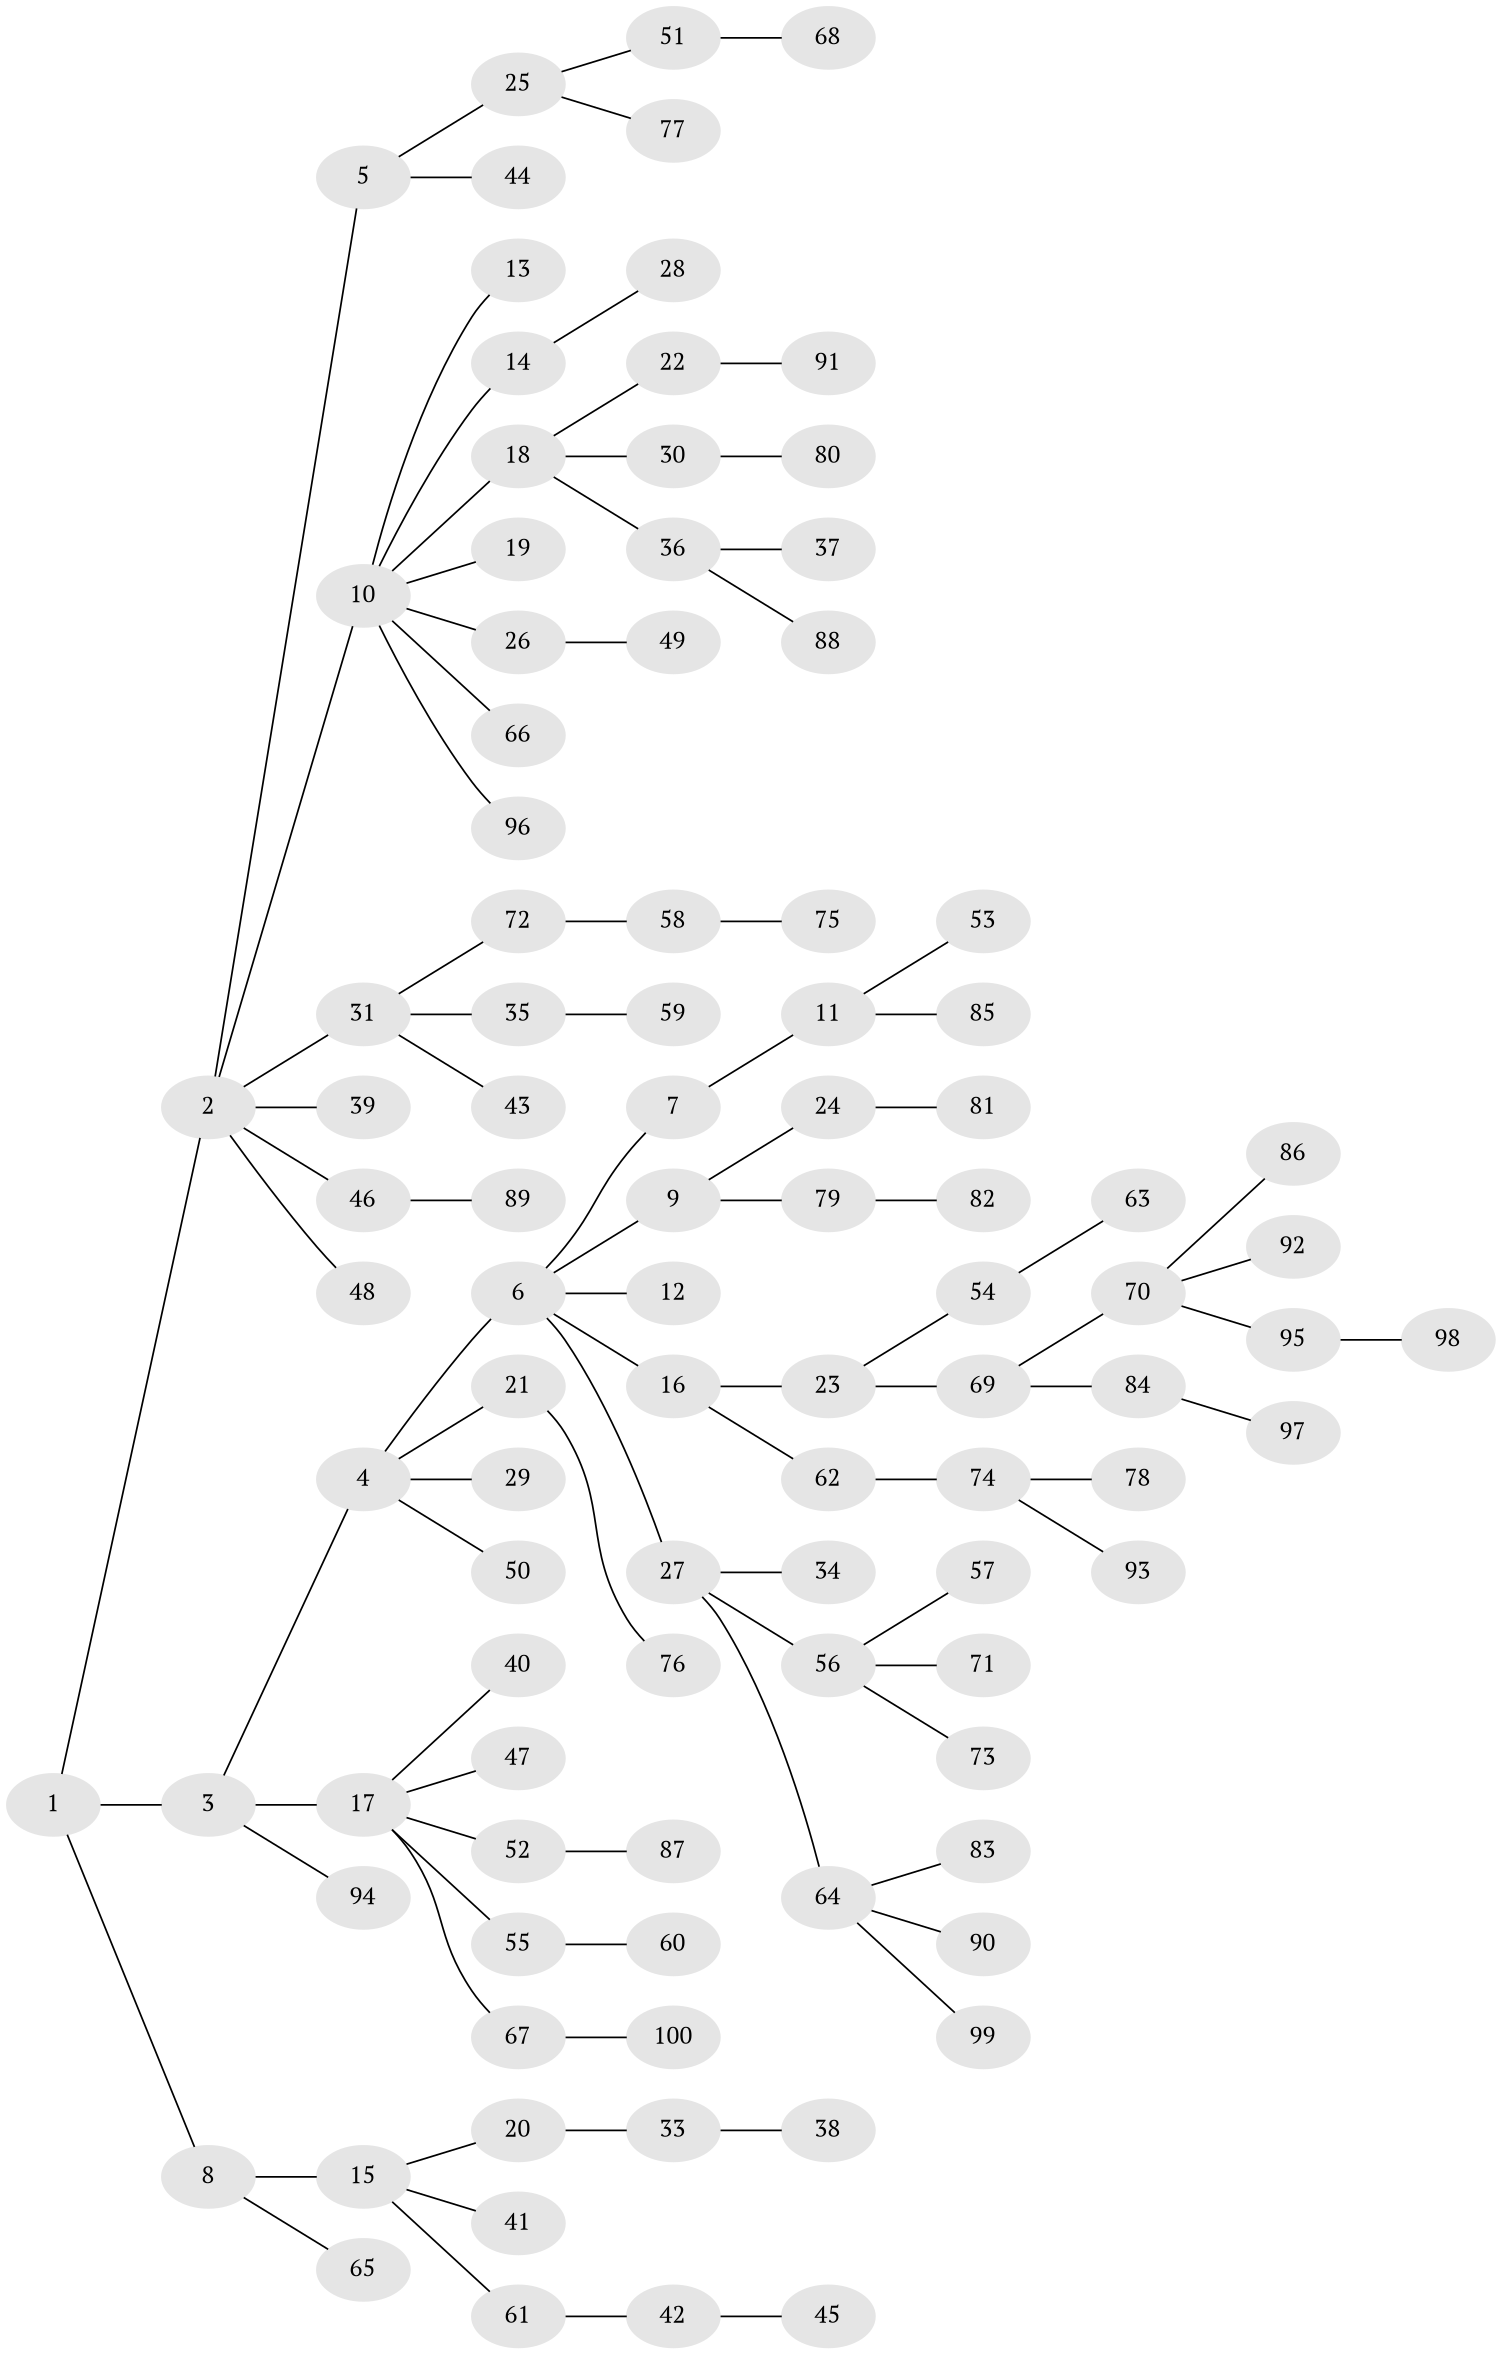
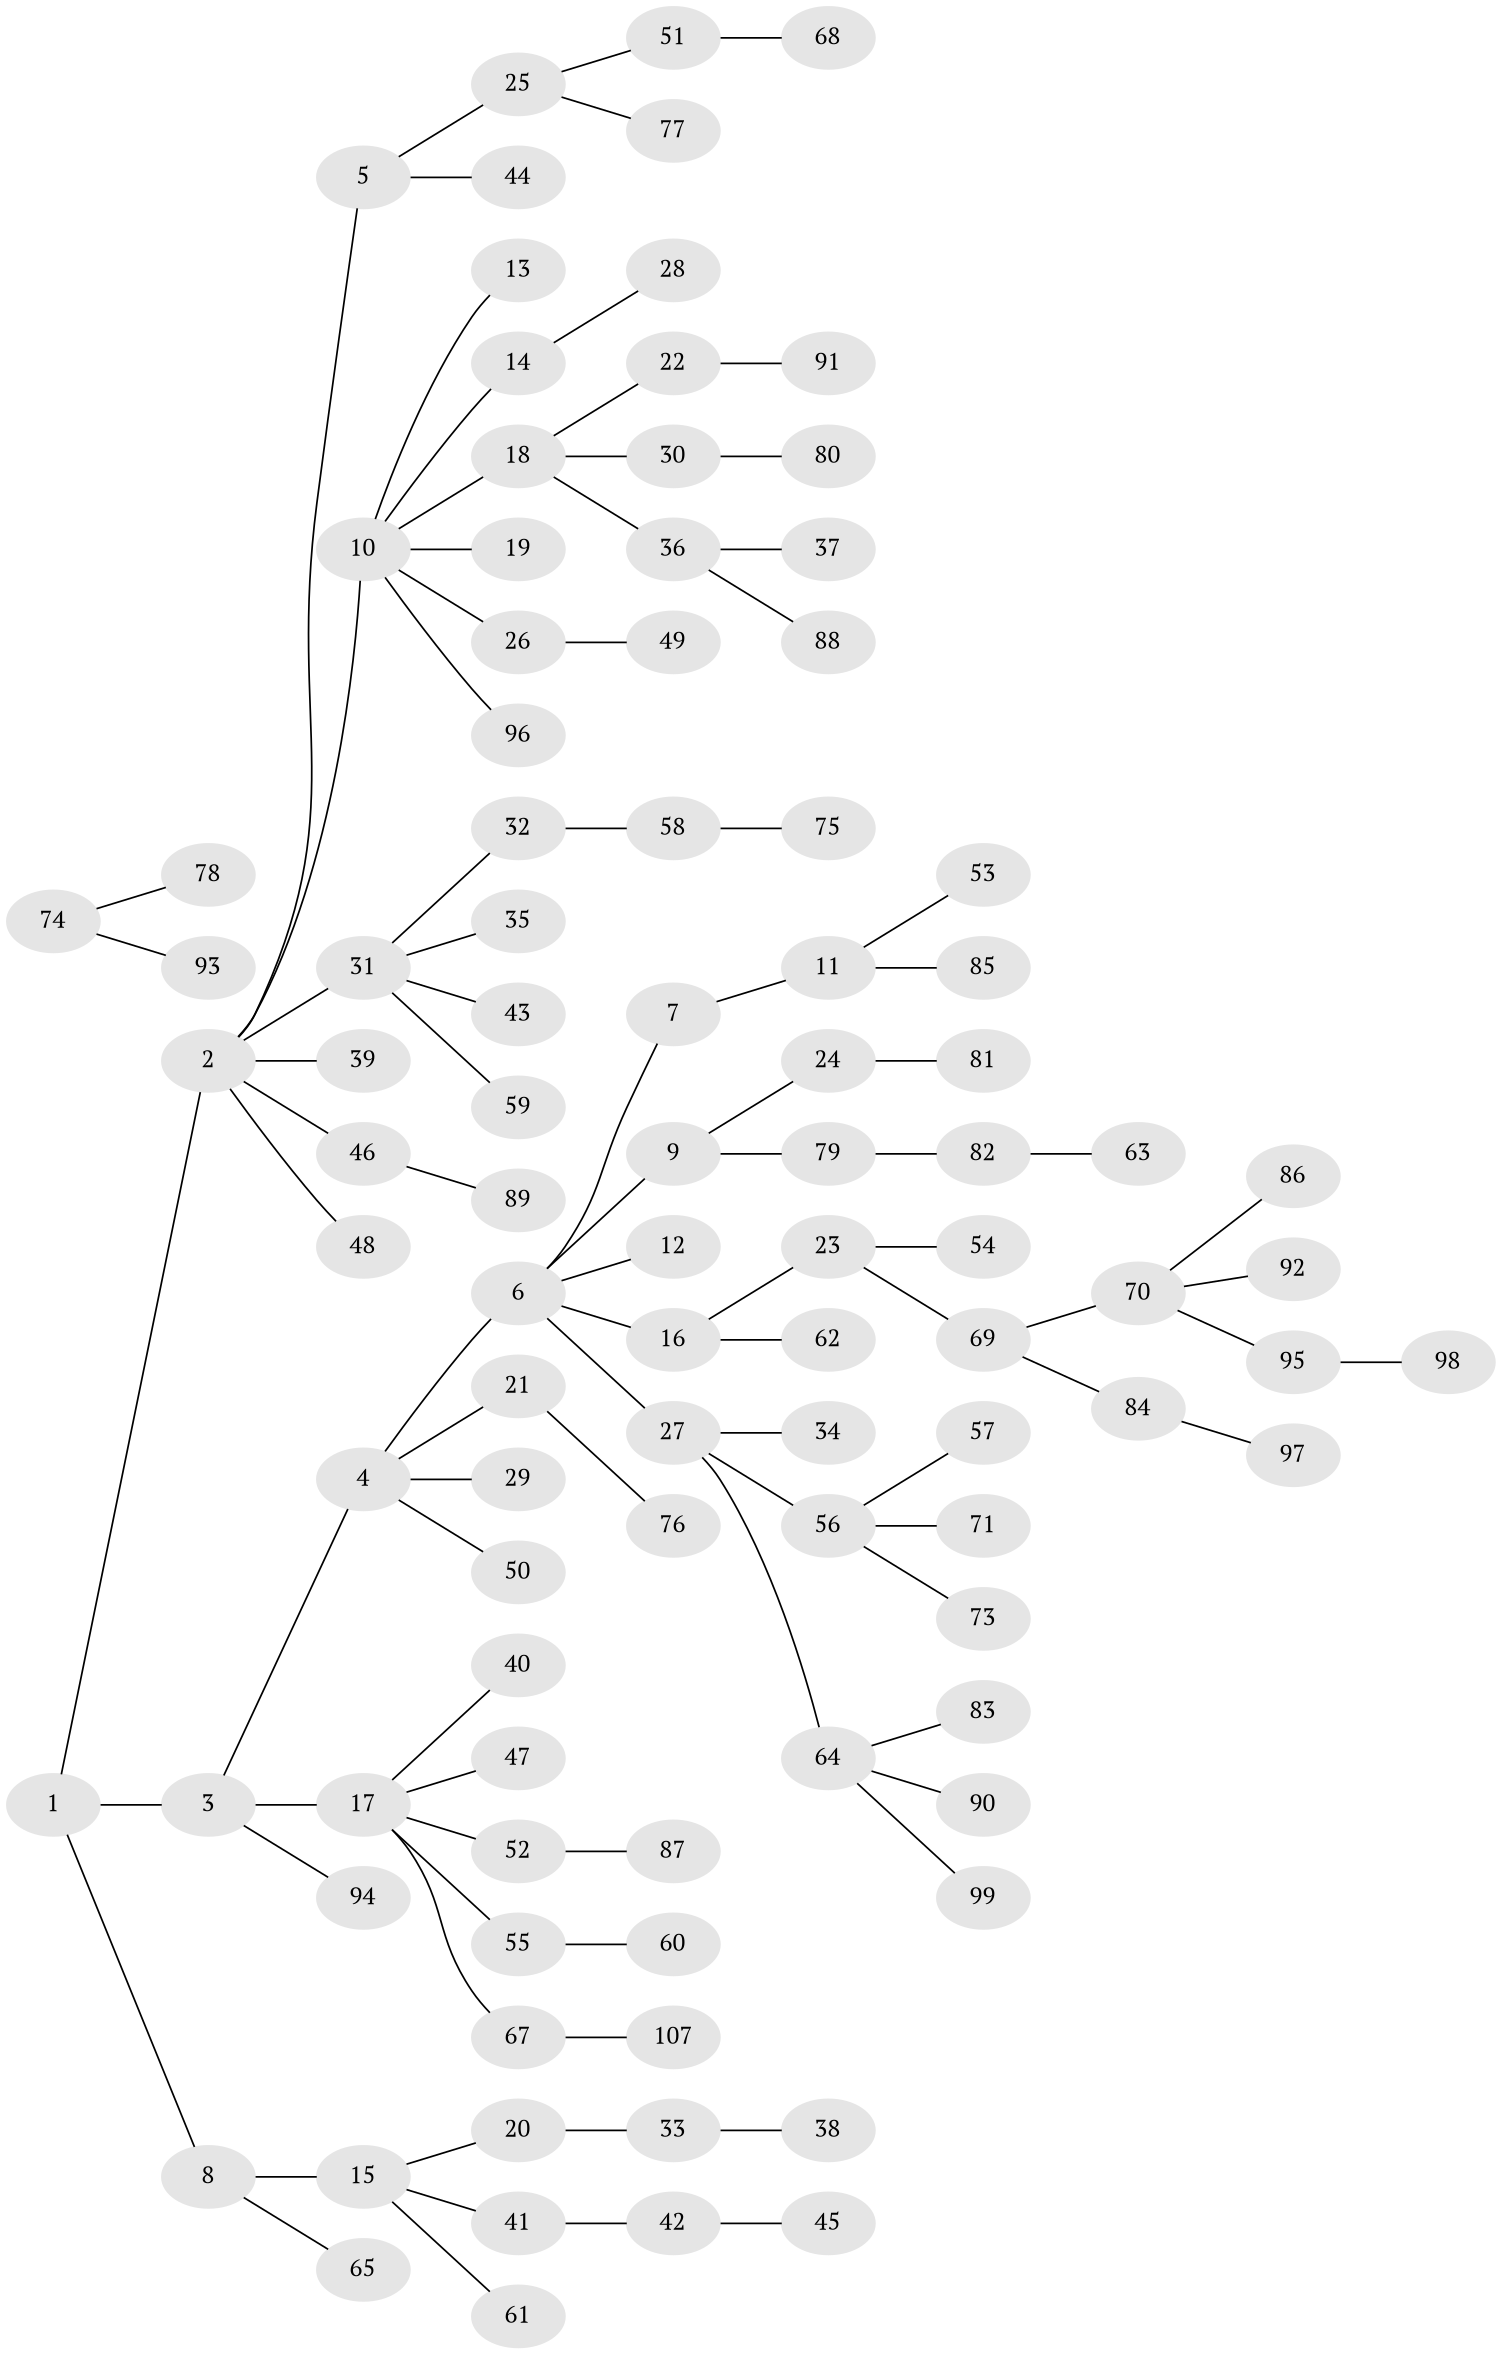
  graph {
    fontname="PT Serif"
    rankdir=LR
    node [color=gray90 fontname="PT Serif" style=filled]
    edge [fontname="PT Serif"]
    1
    2
    3
    8
    5
    10
    31
    39
    46
    48
    4
    17
    94
    15
    65
    25
    44
    13
    14
    18
    19
    26
-   66
    96
-   32 [label=72]
+   32
    35
    43
    89
    6
    21
    29
    50
    40
    47
    52
    55
    67
    7
    9
    12
    16
    27
    76
    51
    77
    11
    24
    79
    23
    62
    34
    56
    64
    53
    85
    20
    41
    61
    81
    82
    28
    22
    30
    36
    49
    91
    33
    42
    54
    69
    74
    87
    60
-   100
+   100 [label=107]
    80
    37
    88
    38
    63
    70
    84
    68
    57
    71
    73
    83
    90
    99
    58
    59
    75
    45
    78
    93
    86
    92
    95
    97
    98
    1 -- 2
    1 -- 3
    1 -- 8
    2 -- 5
    2 -- 10
    2 -- 31
    2 -- 39
    2 -- 46
    2 -- 48
    3 -- 4
    3 -- 17
    3 -- 94
    8 -- 15
    8 -- 65
    5 -- 25
    5 -- 44
    10 -- 13
    10 -- 14
    10 -- 18
    10 -- 19
    10 -- 26
-   10 -- 66
    10 -- 96
    31 -- 32
    31 -- 35
    31 -- 43
    46 -- 89
    4 -- 6
    4 -- 21
    4 -- 29
    4 -- 50
    17 -- 40
    17 -- 47
    17 -- 52
    17 -- 55
    17 -- 67
    15 -- 20
    15 -- 41
    15 -- 61
    25 -- 51
    25 -- 77
    14 -- 28
    18 -- 22
    18 -- 30
    18 -- 36
    26 -- 49
    32 -- 58
-   35 -- 59
+   31 -- 59
    6 -- 7
    6 -- 9
    6 -- 12
    6 -- 16
    6 -- 27
    21 -- 76
    52 -- 87
    55 -- 60
    67 -- 100
    7 -- 11
    9 -- 24
    9 -- 79
    16 -- 23
    16 -- 62
    27 -- 34
    27 -- 56
    27 -- 64
    51 -- 68
    11 -- 53
    11 -- 85
    24 -- 81
    79 -- 82
    23 -- 54
    23 -- 69
-   62 -- 74
    56 -- 57
    56 -- 71
    56 -- 73
    64 -- 83
    64 -- 90
    64 -- 99
    20 -- 33
-   61 -- 42
+   41 -- 42
    22 -- 91
    30 -- 80
    36 -- 37
    36 -- 88
    33 -- 38
    42 -- 45
-   54 -- 63
+   82 -- 63
    69 -- 70
    69 -- 84
    74 -- 78
    74 -- 93
    70 -- 86
    70 -- 92
    70 -- 95
    84 -- 97
    58 -- 75
    95 -- 98
  }
